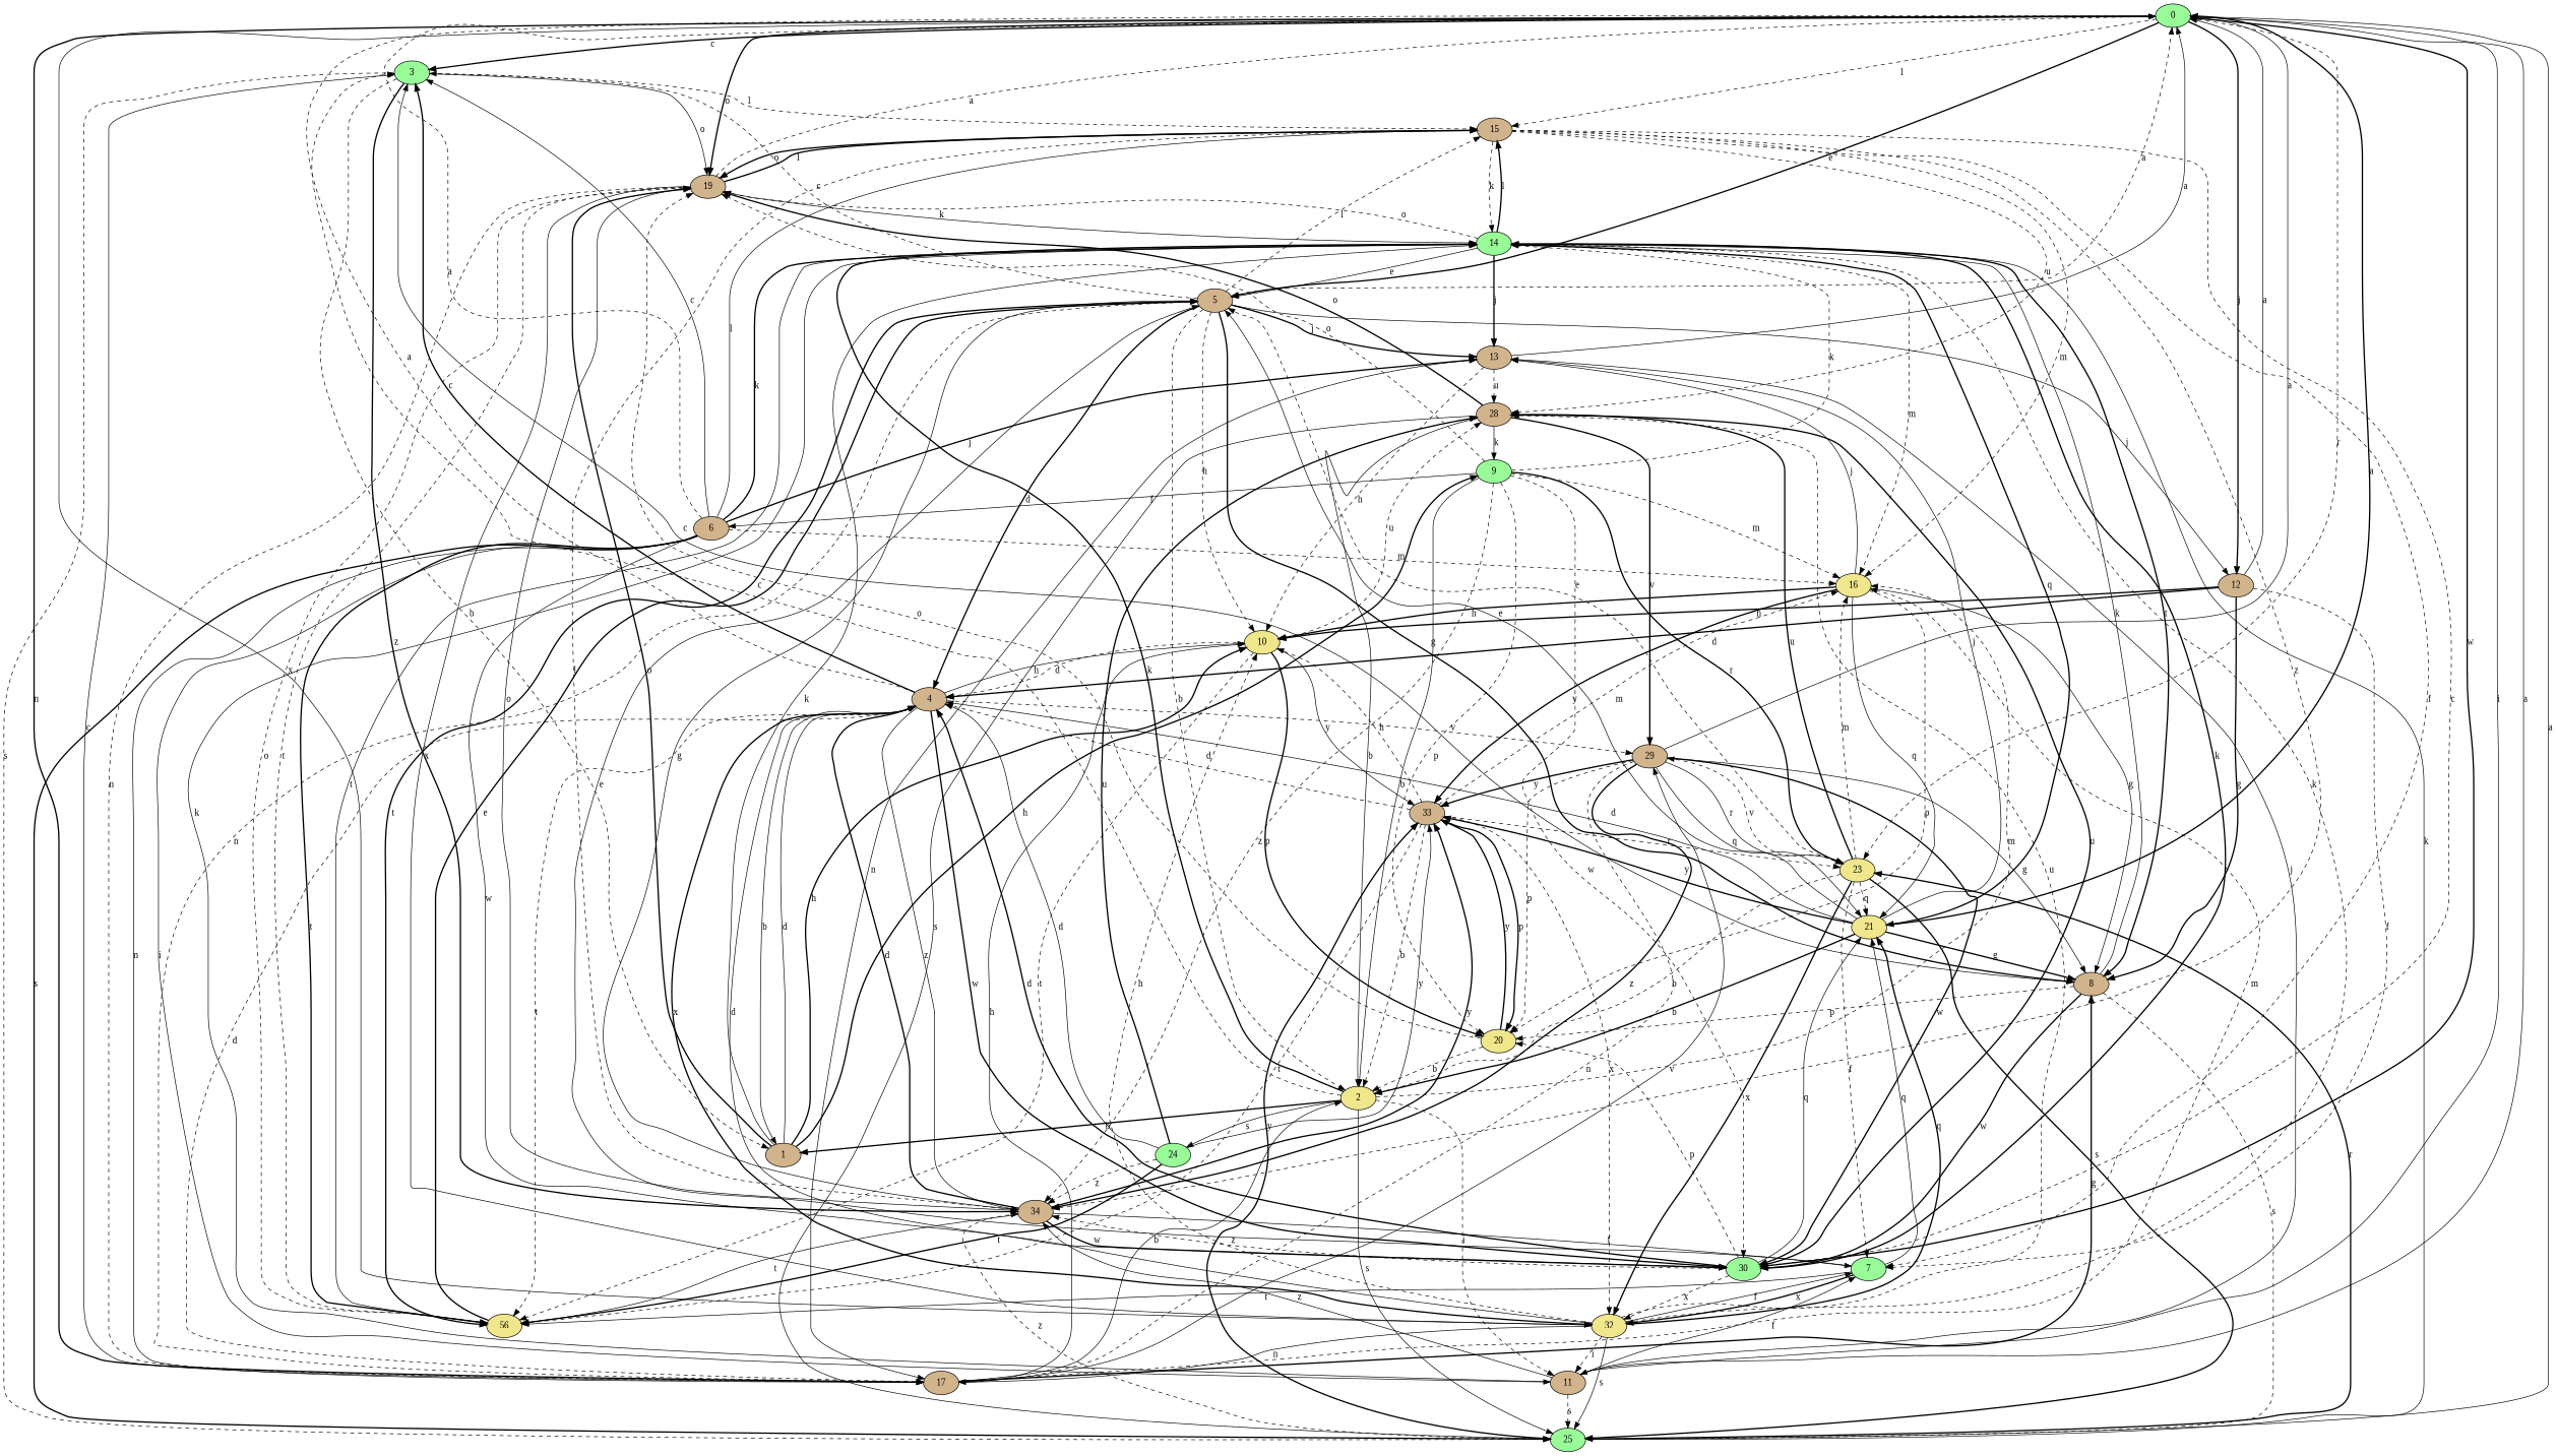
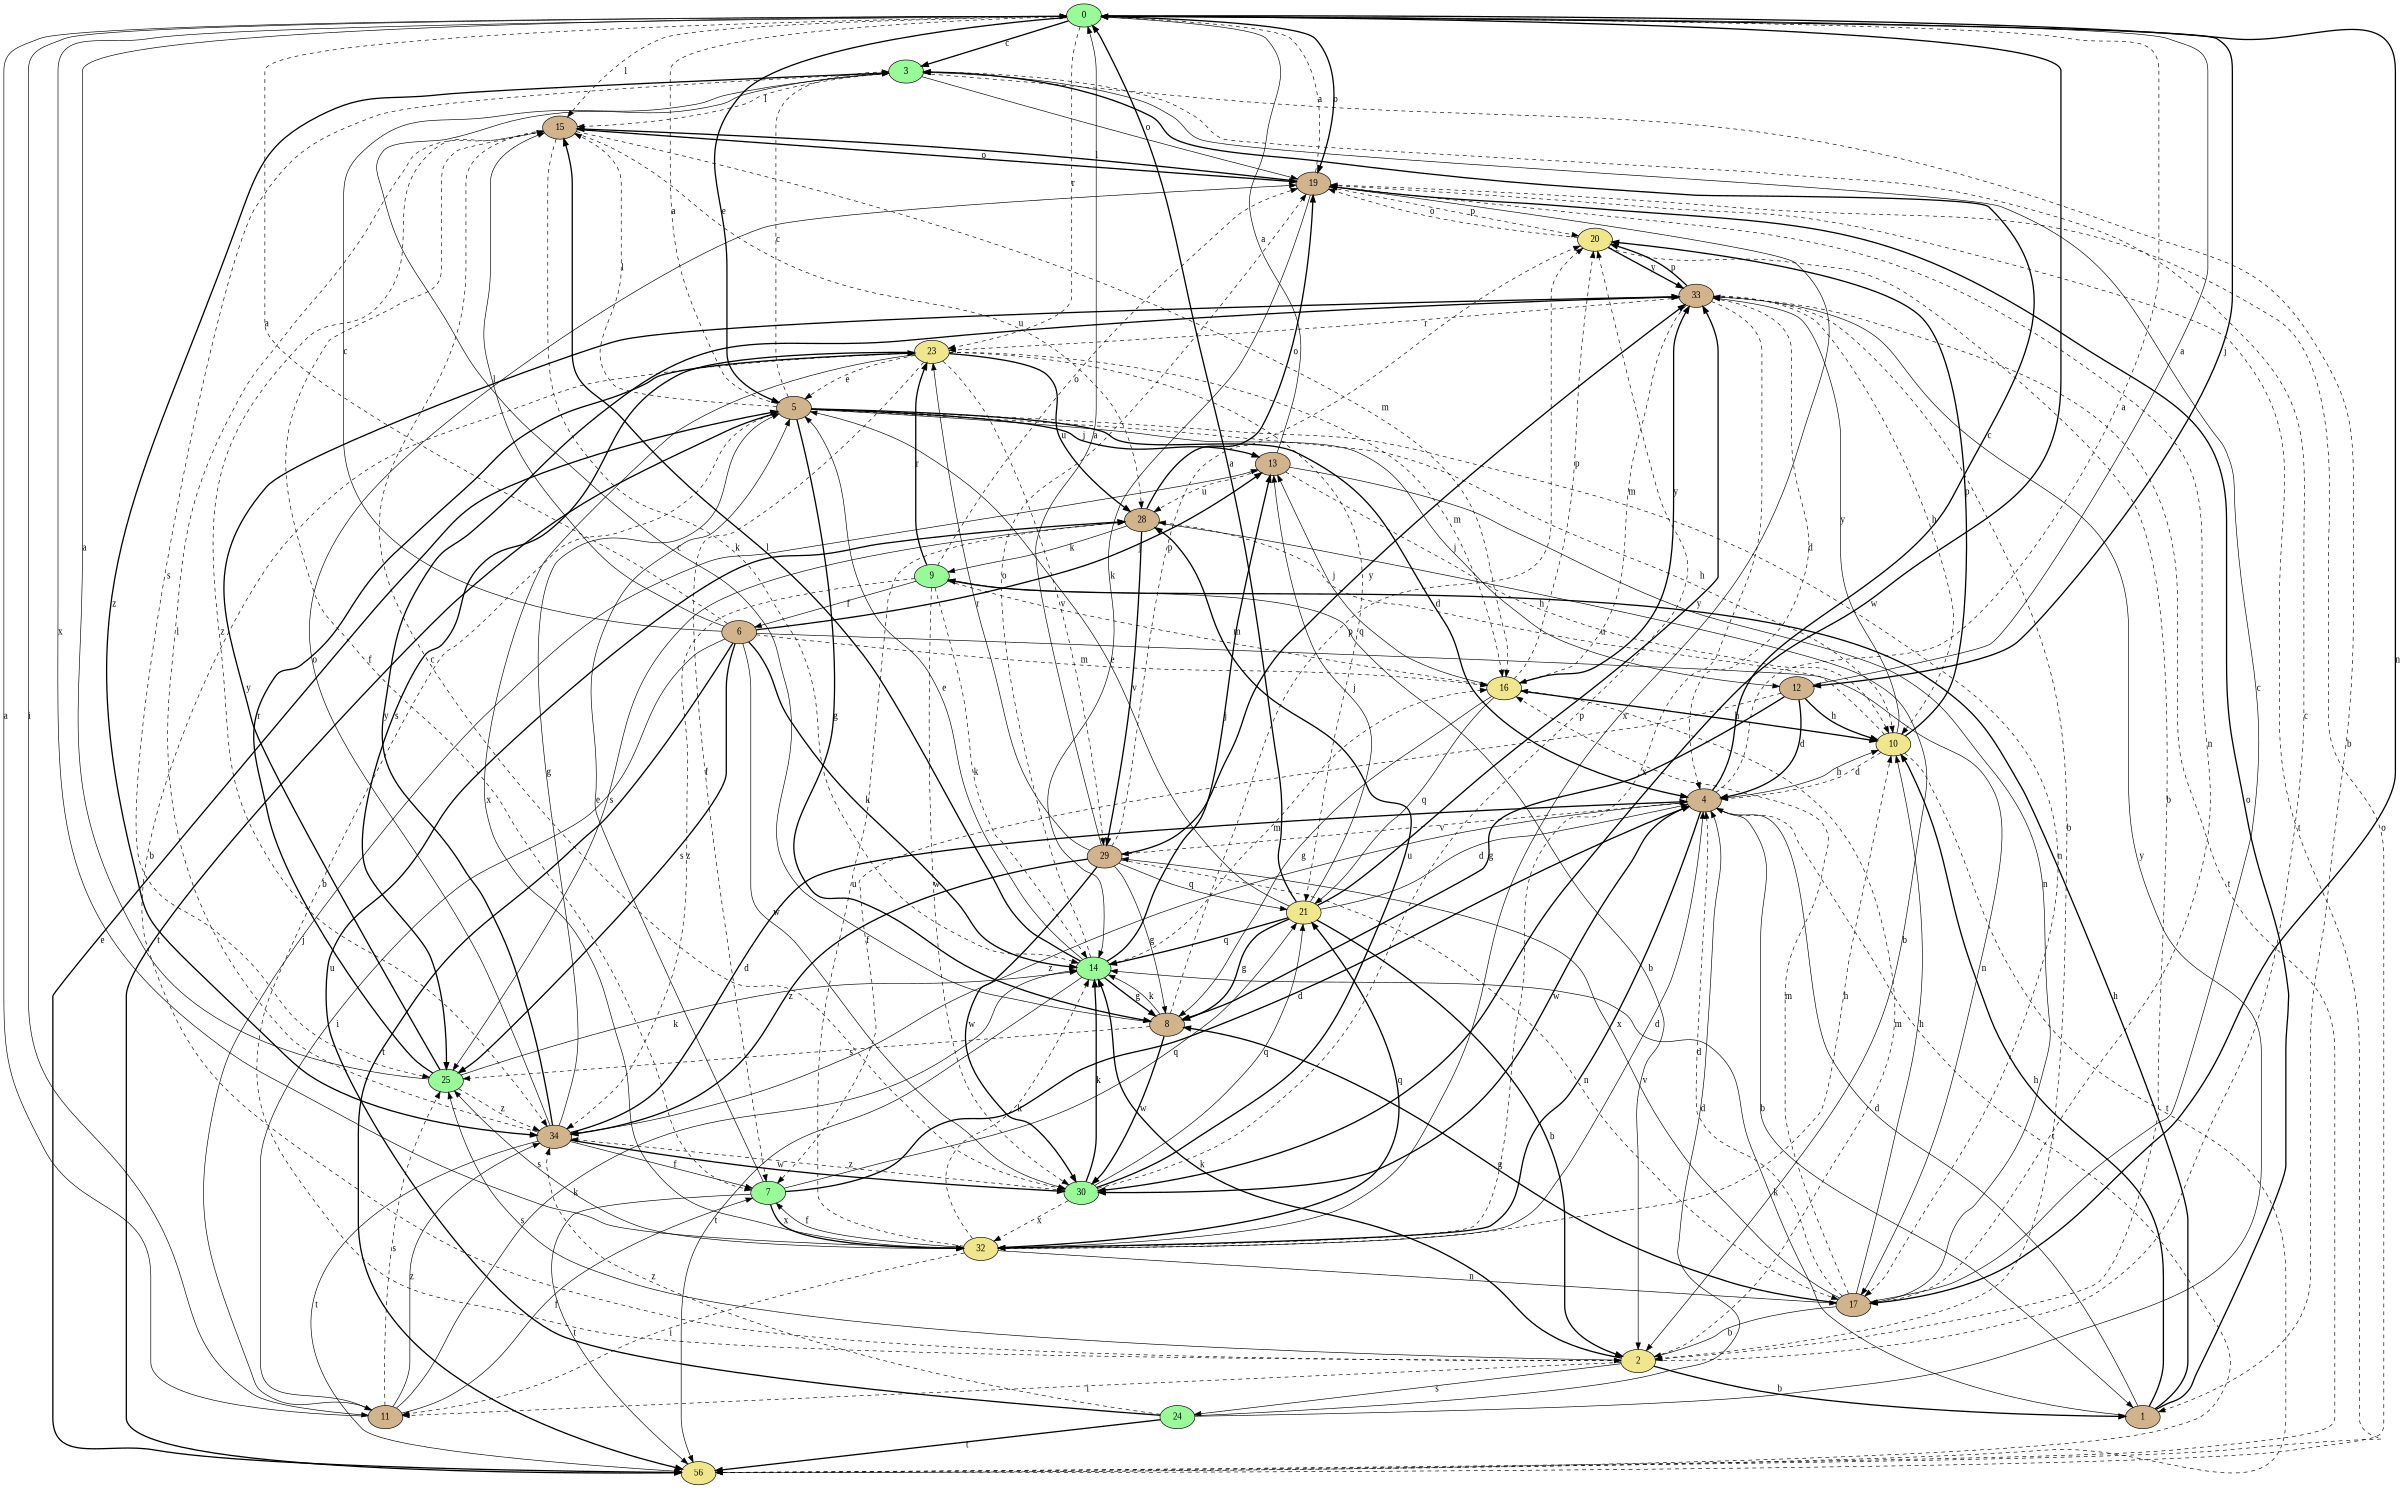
  strict digraph {
    fontname="Liberation Serif"
    node [fillcolor=tan fontname="Liberation Serif" style=filled]
    edge [fontname="Liberation Serif" style=dashed]
    0 [fillcolor=palegreen]
    3 [fillcolor=palegreen]
    5
    11
    12
    15
    17
    19
    23 [fillcolor=khaki]
    30 [fillcolor=palegreen]
    32 [fillcolor=khaki]
    1
    25 [fillcolor=palegreen]
    34
    4
    10 [fillcolor=khaki]
    2 [fillcolor=khaki]
    n18 [fillcolor=khaki label=56]
    8
    13
    14 [fillcolor=palegreen]
    7 [fillcolor=palegreen]
    16 [fillcolor=khaki]
    28
    29
    20 [fillcolor=khaki]
    21 [fillcolor=khaki]
    9 [fillcolor=palegreen]
    6
    33
    24 [fillcolor=palegreen]
    0 -> 3 [label=c style=bold]
    0 -> 5 [label=e style=bold]
    0 -> 11 [label=i style=solid]
    0 -> 12 [label=j style=bold]
    0 -> 15 [label=l]
    0 -> 17 [label=n style=bold]
    0 -> 19 [label=o style=bold]
    0 -> 23 [label=r]
    0 -> 30 [label=w style=bold]
    0 -> 32 [label=x style=solid]
    3 -> 15 [label=l]
    3 -> 19 [label=o style=solid]
    3 -> 1 [label=b]
    3 -> 25 [label=s]
    3 -> 34 [label=z style=bold]
    5 -> 0 [label=a]
    5 -> 3 [label=c]
    5 -> 12 [label=j style=solid]
    5 -> 15 [label=l]
    5 -> 17 [label=n]
    5 -> 4 [label=d style=bold]
    5 -> 10 [label=h]
    5 -> 2 [label=b]
    5 -> n18 [label=t style=bold]
    5 -> 8 [label=g style=bold]
    5 -> 13 [label=j style=bold]
    11 -> 0 [label=a style=solid]
    11 -> 25 [label=s]
    11 -> 34 [label=z style=solid]
    11 -> 13 [label=j style=solid]
    11 -> 14 [label=k style=solid]
    11 -> 7 [label=f style=solid]
    12 -> 0 [label=a style=solid]
    12 -> 4 [label=d style=bold]
    12 -> 10 [label=h style=bold]
    12 -> 8 [label=g style=bold]
    12 -> 7 [label=f]
    15 -> 19 [label=o style=bold]
    15 -> 30 [label=c]
    15 -> 34 [label=z]
    15 -> 14 [label=k]
    15 -> 7 [label=f]
    15 -> 16 [label=m]
    15 -> 28 [label=u]
    17 -> 3 [label=c style=solid]
    17 -> 4 [label=d]
    17 -> 10 [label=h style=solid]
    17 -> 2 [label=b style=solid]
    17 -> 8 [label=g style=bold]
    17 -> 16 [label=m]
    17 -> 29 [label=v style=solid]
    19 -> 0 [label=a]
    19 -> 15 [label=l style=bold]
    19 -> 17 [label=n]
    19 -> 32 [label=x style=solid]
    19 -> n18 [label=t]
    19 -> 14 [label=k style=solid]
-   9 -> 20 [label=p]
+   19 -> 20 [label=p]
    23 -> 5 [label=e]
-   23 -> 32 [label=x style=bold]
+   23 -> 32 [label=x style=solid]
    23 -> 25 [label=s style=bold]
    23 -> 2 [label=b]
    23 -> 7 [label=f]
    23 -> 16 [label=m]
    23 -> 28 [label=u style=bold]
    23 -> 29 [label=v]
    23 -> 21 [label=q]
    30 -> 32 [label=x]
    30 -> 34 [label=z]
-   30 -> 4 [label=d style=bold]
+   7 -> 4 [label=d style=bold]
    30 -> 14 [label=k style=bold]
    30 -> 28 [label=u style=bold]
    30 -> 20 [label=p]
    30 -> 21 [label=q style=solid]
    32 -> 11 [label=i]
    32 -> 17 [label=n style=solid]
    32 -> 25 [label=s style=solid]
    32 -> 4 [label=d style=solid]
    32 -> 10 [label=h]
    32 -> 14 [label=k]
    32 -> 7 [label=f style=solid]
    32 -> 28 [label=u]
    32 -> 21 [label=q style=bold]
    1 -> 19 [label=o style=bold]
    1 -> 4 [label=d style=solid]
    1 -> 10 [label=h style=bold]
    1 -> 14 [label=k style=solid]
    1 -> 9 [label=h style=bold]
    25 -> 0 [label=a style=solid]
    25 -> 23 [label=r style=bold]
    25 -> 34 [label=z]
    25 -> 14 [label=k style=solid]
    25 -> 33 [label=y style=bold]
    34 -> 5 [label=g style=solid]
    34 -> 15 [label=l]
    34 -> 19 [label=o style=solid]
    34 -> 30 [label=w style=bold]
    34 -> 4 [label=d style=bold]
    34 -> n18 [label=t style=solid]
    34 -> 7 [label=f style=solid]
    34 -> 33 [label=y style=bold]
    4 -> 0 [label=a]
    4 -> 3 [label=c style=bold]
    4 -> 30 [label=w style=bold]
    4 -> 32 [label=x style=bold]
    4 -> 1 [label=b style=solid]
    4 -> 34 [label=z style=solid]
    4 -> 10 [label=h style=solid]
    4 -> n18 [label=t]
    4 -> 29 [label=v]
    10 -> 4 [label=d]
    10 -> n18 [label=t]
    10 -> 28 [label=u]
    10 -> 20 [label=p style=bold]
    10 -> 33 [label=y style=solid]
    2 -> 3 [label=c]
    2 -> 11 [label=i]
    2 -> 1 [label=b style=bold]
    2 -> 25 [label=s style=solid]
    2 -> 14 [label=k style=bold]
    2 -> 16 [label=m]
    2 -> 24 [label=s style=solid]
    n18 -> 5 [label=e style=bold]
    n18 -> 19 [label=o]
    8 -> 3 [label=c style=solid]
    8 -> 30 [label=w style=bold]
    8 -> 25 [label=s]
    8 -> 14 [label=k style=solid]
    8 -> 20 [label=p]
    13 -> 0 [label=a style=solid]
    13 -> 17 [label=n style=solid]
    13 -> 10 [label=h]
    13 -> 28 [label=u]
    14 -> 5 [label=e style=solid]
    14 -> 15 [label=l style=bold]
    14 -> 19 [label=o]
    14 -> n18 [label=t style=solid]
-   14 -> 8 [label=t style=bold]
+   14 -> 8 [label=g style=bold]
    14 -> 13 [label=j style=bold]
    14 -> 16 [label=m]
-   14 -> 21 [label=q style=bold]
+   21 -> 14 [label=q style=bold]
    7 -> 5 [label=e style=solid]
    7 -> 32 [label=x style=bold]
    7 -> n18 [label=t style=solid]
    7 -> 21 [label=q style=solid]
    16 -> 10 [label=h style=bold]
    16 -> 8 [label=g style=solid]
    16 -> 13 [label=j style=solid]
    16 -> 20 [label=p]
    16 -> 21 [label=q style=solid]
    16 -> 33 [label=y style=bold]
    28 -> 19 [label=o style=bold]
    28 -> 25 [label=s style=solid]
    28 -> 2 [label=b style=solid]
    28 -> 29 [label=v style=bold]
    28 -> 9 [label=k style=solid]
    29 -> 0 [label=a style=solid]
    29 -> 17 [label=n]
    29 -> 23 [label=r style=solid]
    29 -> 30 [label=w style=bold]
    29 -> 34 [label=z style=bold]
    29 -> 8 [label=g style=solid]
    29 -> 20 [label=p]
    29 -> 21 [label=q style=solid]
    29 -> 33 [label=y style=bold]
    20 -> 19 [label=o]
    20 -> 2 [label=b]
    20 -> 33 [label=y style=bold]
    21 -> 0 [label=a style=bold]
    21 -> 5 [label=e style=solid]
    21 -> 4 [label=d style=solid]
    21 -> 2 [label=b style=bold]
    21 -> 8 [label=g style=bold]
    21 -> 13 [label=j style=solid]
    21 -> 33 [label=y style=bold]
    9 -> 19 [label=o]
    9 -> 23 [label=r style=bold]
    9 -> 30 [label=w]
    9 -> 34 [label=z]
    9 -> 2 [label=b style=solid]
    9 -> 14 [label=k]
    9 -> 16 [label=m]
    9 -> 6 [label=f style=solid]
    6 -> 0 [label=a]
    6 -> 3 [label=c style=solid]
    6 -> 11 [label=i style=solid]
    6 -> 15 [label=l style=solid]
    6 -> 17 [label=n style=solid]
    6 -> 30 [label=w style=solid]
    6 -> 25 [label=s style=bold]
    6 -> n18 [label=t style=bold]
    6 -> 13 [label=j style=bold]
    6 -> 14 [label=k style=bold]
    6 -> 16 [label=m]
    33 -> 23 [label=r]
    33 -> 32 [label=x]
    33 -> 4 [label=d]
    33 -> 10 [label=h]
    33 -> 2 [label=b]
    33 -> n18 [label=t]
    33 -> 16 [label=m]
    33 -> 20 [label=p style=bold]
    24 -> 34 [label=z]
    24 -> 4 [label=d style=solid]
    24 -> n18 [label=t style=bold]
    24 -> 28 [label=u style=bold]
    24 -> 33 [label=y style=solid]
  }
